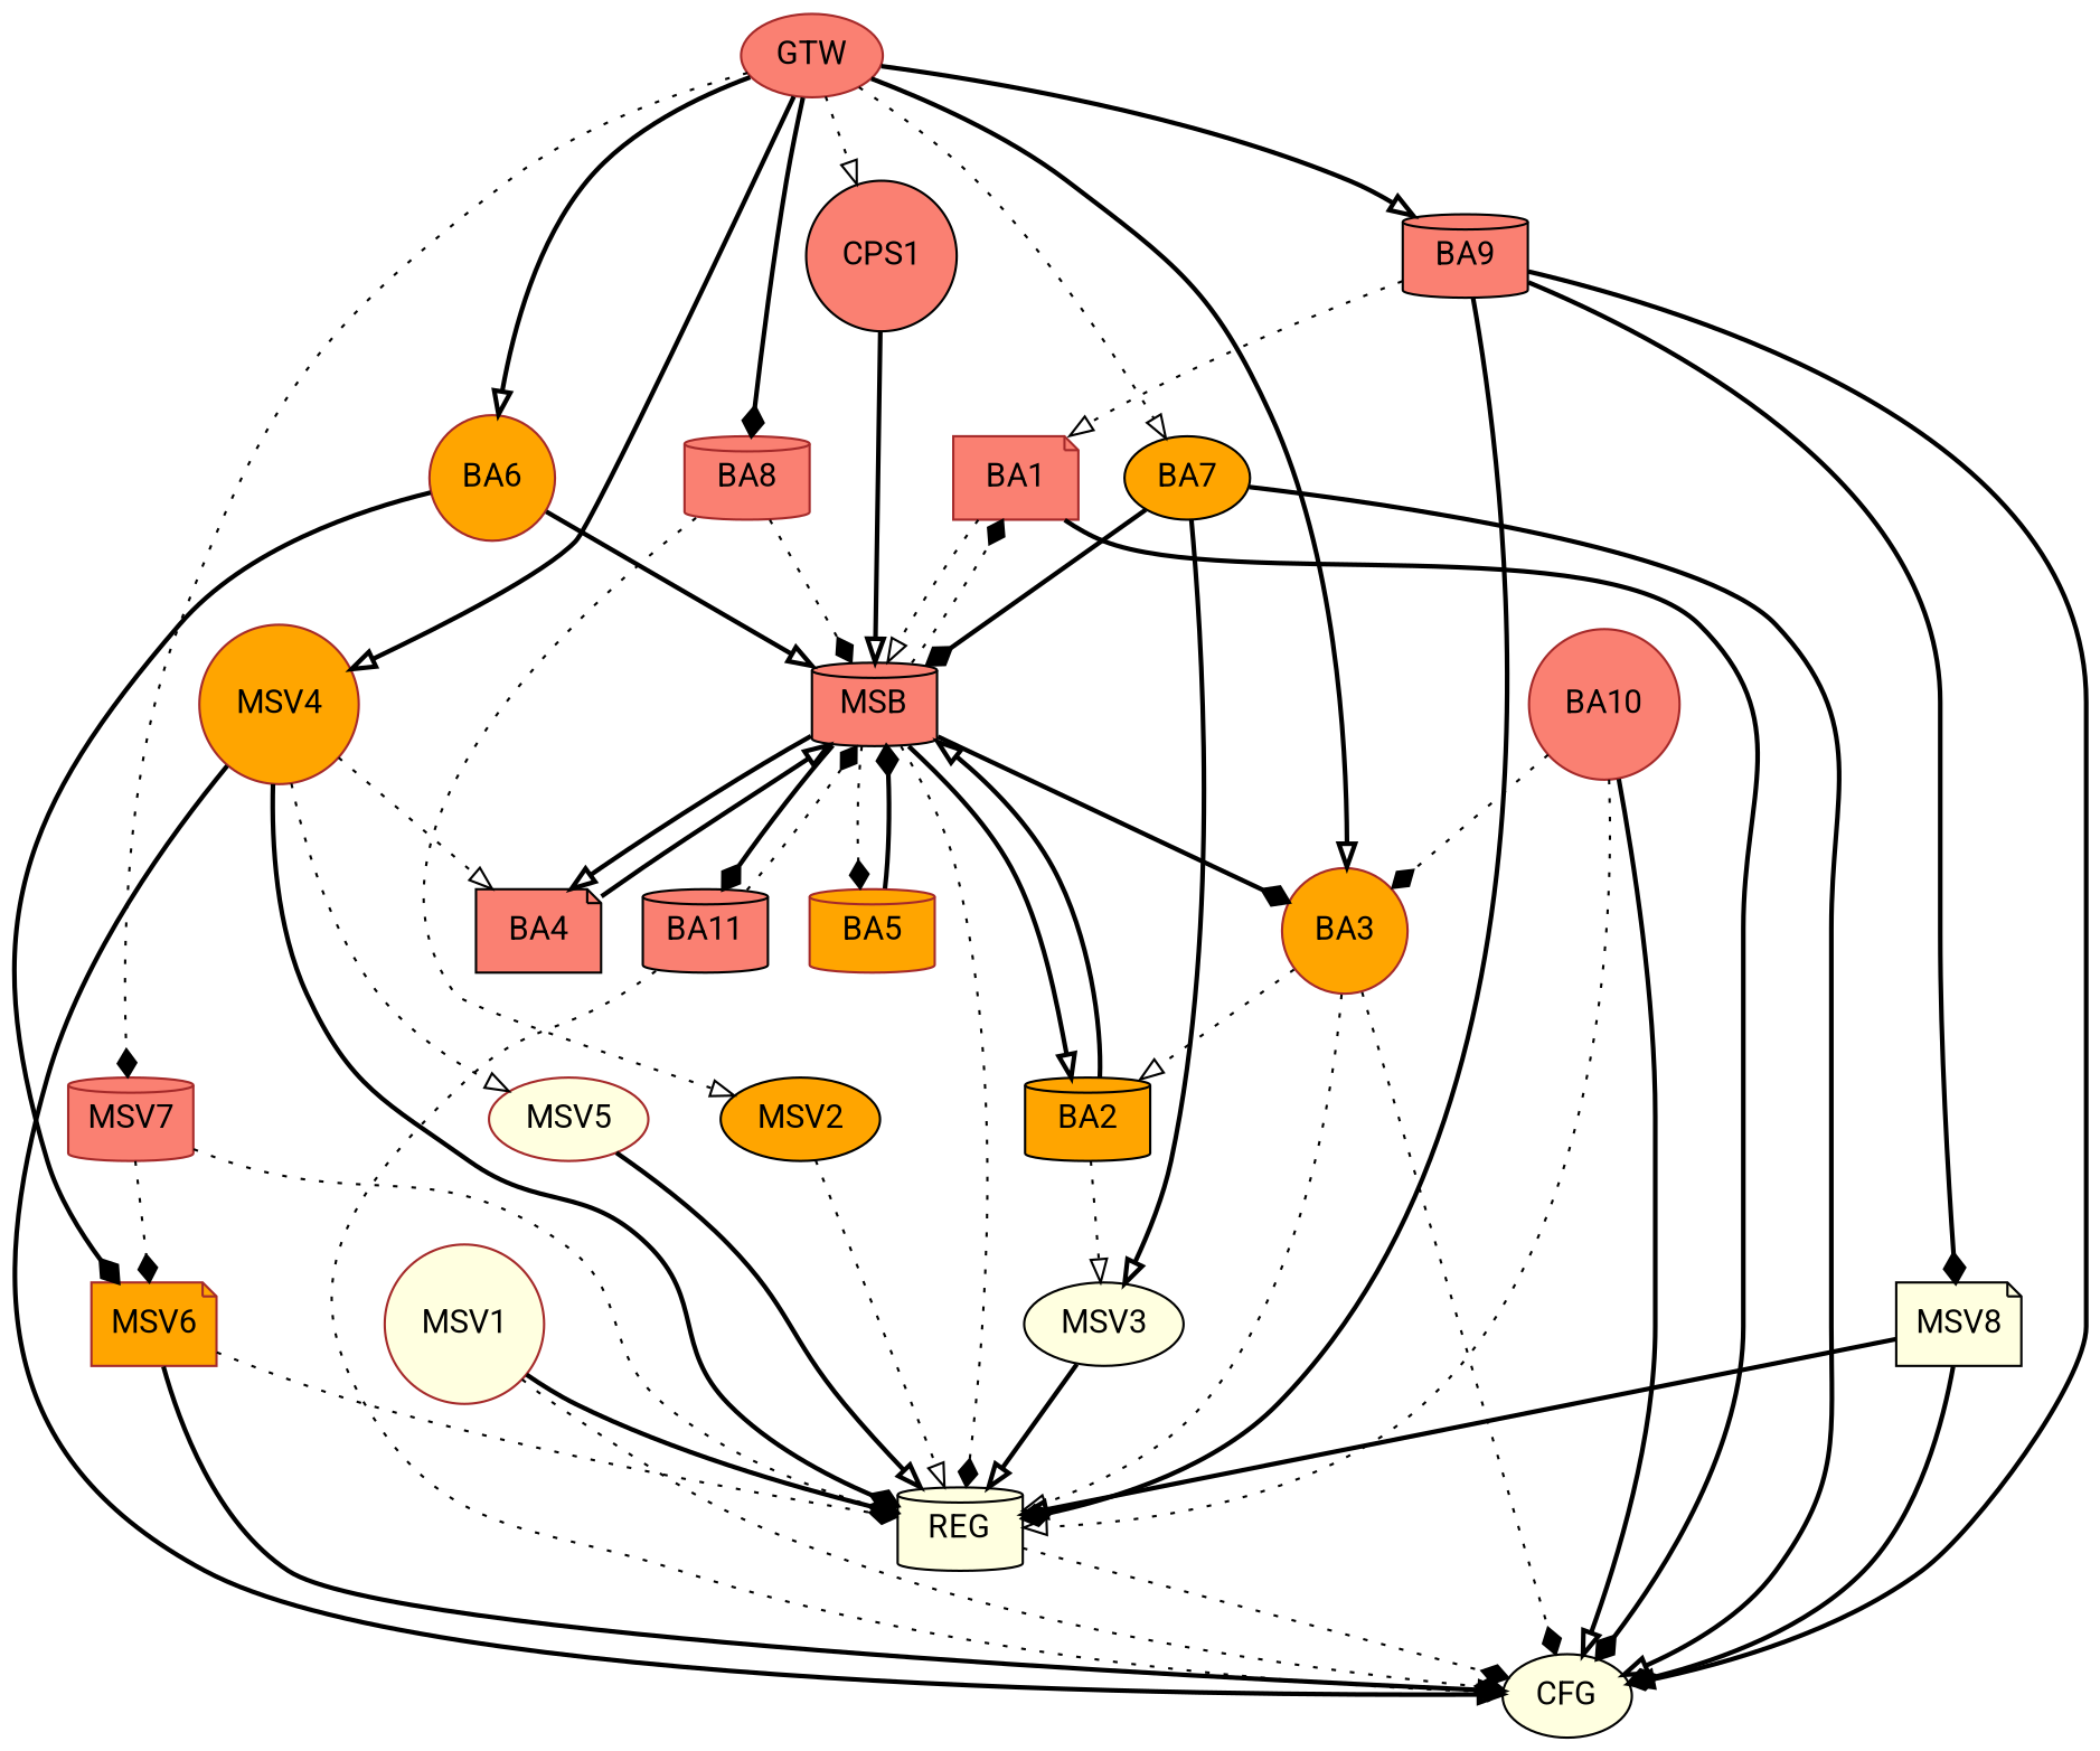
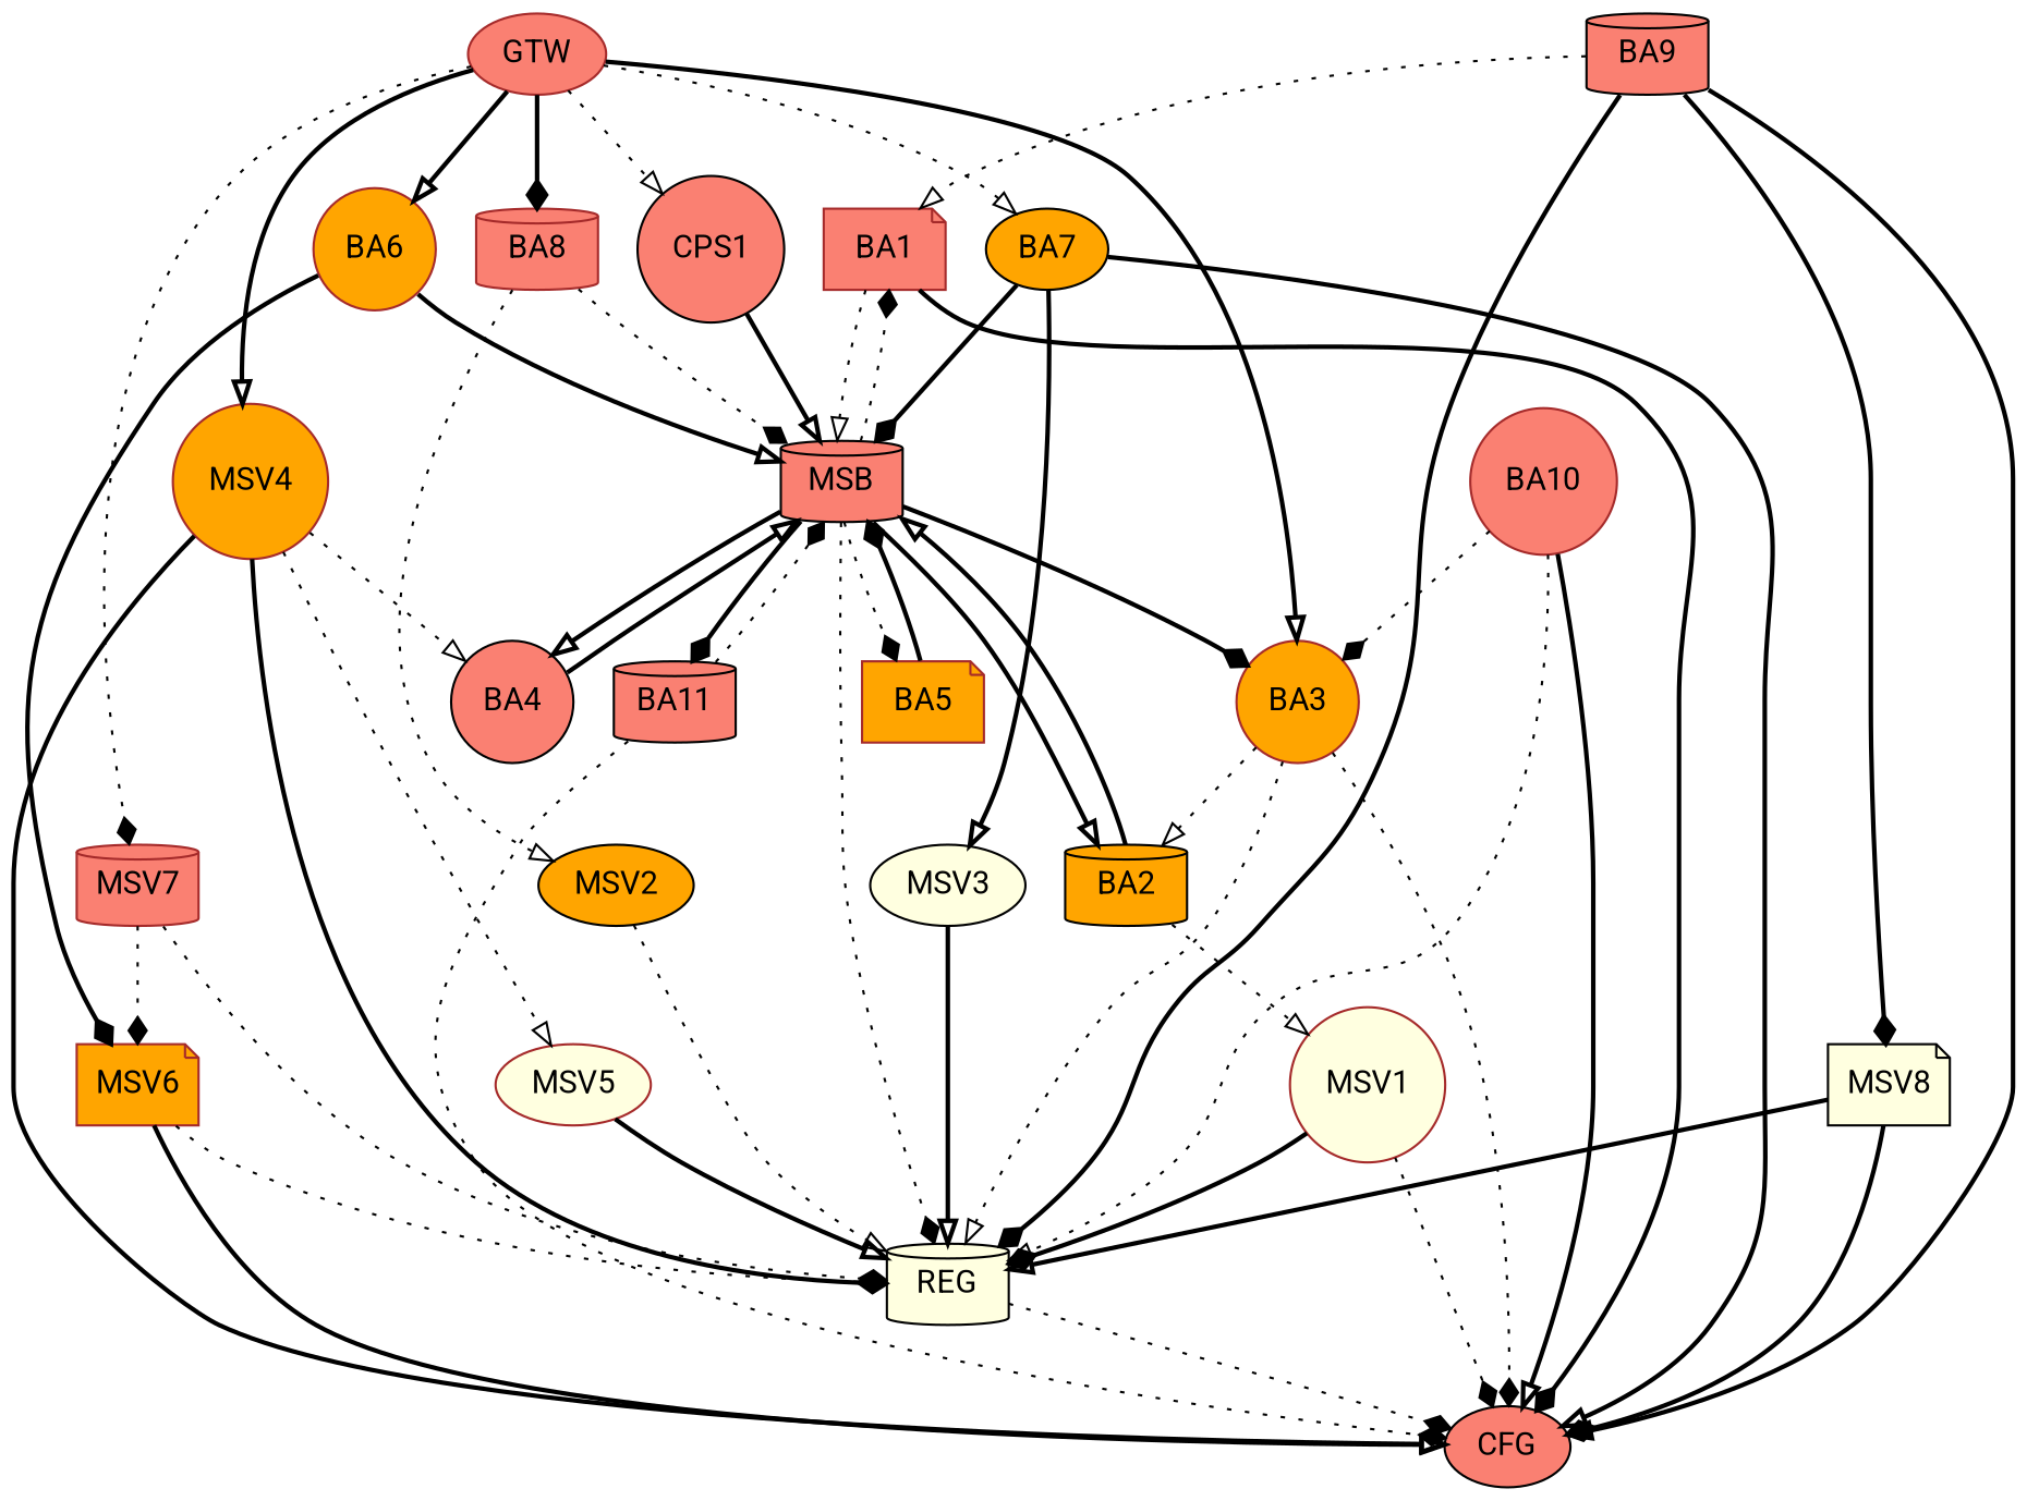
  strict digraph {
    fontname=Roboto
    node [color=brown fillcolor=salmon fontname=Roboto shape=cylinder style=filled]
    edge [arrowhead=onormal fontname=Roboto style=bold]
    n1 [label=BA1 shape=note]
    n2 [color=black label=MSB]
-   n3 [color=black fillcolor=lightyellow label=CFG shape=ellipse]
+   n3 [color=black label=CFG shape=ellipse]
    n4 [color=black fillcolor=orange label=BA2]
    n5 [fillcolor=orange label=BA3 shape=circle]
    n6 [color=black fillcolor=lightyellow label=REG]
-   n7 [color=black label=BA4 shape=note]
-   n8 [fillcolor=orange label=BA5]
+   n7 [color=black label=BA4 shape=circle]
+   n8 [fillcolor=orange label=BA5 shape=note]
    n9 [color=black label=BA11]
    n10 [fillcolor=lightyellow label=MSV1 shape=circle]
    n11 [fillcolor=orange label=BA6 shape=circle]
    n12 [fillcolor=orange label=MSV6 shape=note]
    n13 [color=black fillcolor=orange label=BA7 shape=ellipse]
    n14 [color=black fillcolor=lightyellow label=MSV3 shape=ellipse]
    n15 [label=BA8]
    n16 [color=black fillcolor=orange label=MSV2 shape=ellipse]
    n17 [color=black label=BA9]
    n18 [color=black fillcolor=lightyellow label=MSV8 shape=note]
    n19 [label=BA10 shape=circle]
    n20 [color=black label=CPS1 shape=circle]
    n21 [label=GTW shape=ellipse]
    n22 [fillcolor=orange label=MSV4 shape=circle]
    n23 [label=MSV7]
    n24 [fillcolor=lightyellow label=MSV5 shape=ellipse]
    n1 -> n2 [style=dotted]
    n1 -> n3 [arrowhead=diamond]
    n2 -> n1 [arrowhead=diamond style=dotted]
    n2 -> n4
    n2 -> n5 [arrowhead=diamond]
    n2 -> n6 [arrowhead=diamond style=dotted]
    n2 -> n7
    n2 -> n8 [arrowhead=diamond style=dotted]
    n2 -> n9 [arrowhead=diamond]
    n4 -> n2
-   n4 -> n14 [style=dotted]
+   n4 -> n10 [style=dotted]
    n5 -> n3 [arrowhead=diamond style=dotted]
    n5 -> n4 [style=dotted]
    n5 -> n6 [style=dotted]
    n6 -> n3 [arrowhead=diamond style=dotted]
    n7 -> n2
    n8 -> n2 [arrowhead=diamond]
    n9 -> n2 [arrowhead=diamond style=dotted]
    n9 -> n3 [arrowhead=diamond style=dotted]
    n10 -> n3 [arrowhead=diamond style=dotted]
    n10 -> n6 [arrowhead=diamond]
    n11 -> n2
    n11 -> n12 [arrowhead=diamond]
    n12 -> n3
    n12 -> n6 [arrowhead=diamond style=dotted]
    n13 -> n2 [arrowhead=diamond]
    n13 -> n3
    n13 -> n14
    n14 -> n6
    n15 -> n2 [arrowhead=diamond style=dotted]
    n15 -> n16 [style=dotted]
    n16 -> n6 [style=dotted]
    n17 -> n1 [style=dotted]
    n17 -> n3
    n17 -> n6 [arrowhead=diamond]
    n17 -> n18 [arrowhead=diamond]
    n18 -> n3 [arrowhead=diamond]
    n18 -> n6
    n19 -> n3
    n19 -> n5 [arrowhead=diamond style=dotted]
    n19 -> n6 [style=dotted]
    n20 -> n2
    n21 -> n5
    n21 -> n11
    n21 -> n13 [style=dotted]
    n21 -> n15 [arrowhead=diamond]
-   n21 -> n17
    n21 -> n20 [style=dotted]
    n21 -> n22
    n21 -> n23 [arrowhead=diamond style=dotted]
    n22 -> n3
    n22 -> n6 [arrowhead=diamond]
    n22 -> n7 [style=dotted]
    n22 -> n24 [style=dotted]
    n23 -> n6 [arrowhead=diamond style=dotted]
    n23 -> n12 [arrowhead=diamond style=dotted]
    n24 -> n6
  }
